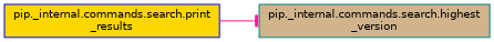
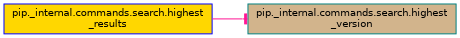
  digraph {
    rankdir=LR
    node [fontname=Helvetica fontsize=10 shape=box style=filled]
-   n1 [color=blue fillcolor=gold fontcolor=black height=0.2 label="pip._internal.commands.search.print\l_results" width=0.4]
+   n1 [color=blue fillcolor=gold fontcolor=black height=0.2 label="pip._internal.commands.search.highest\l_results" width=0.4]
    n2 [color=teal fillcolor=tan height=0.2 label="pip._internal.commands.search.highest\l_version" width=0.4]
    n1 -> n2 [color=deeppink fontname=Helvetica fontsize=10 labelfontname=Helvetica labelfontsize=10 style=solid arrowhead=tee]
  }
